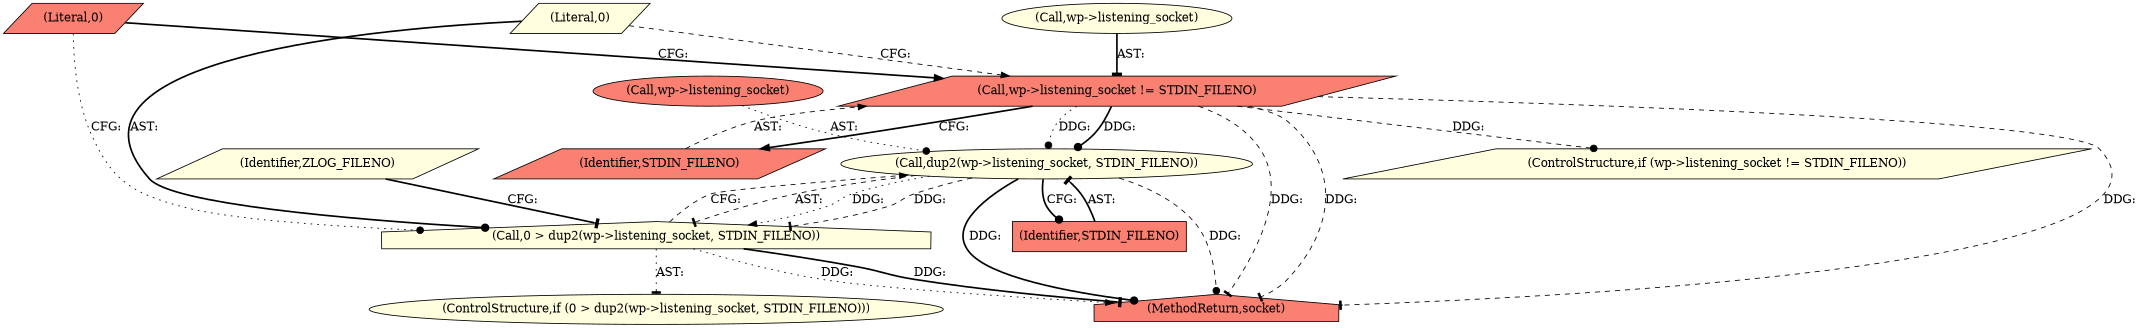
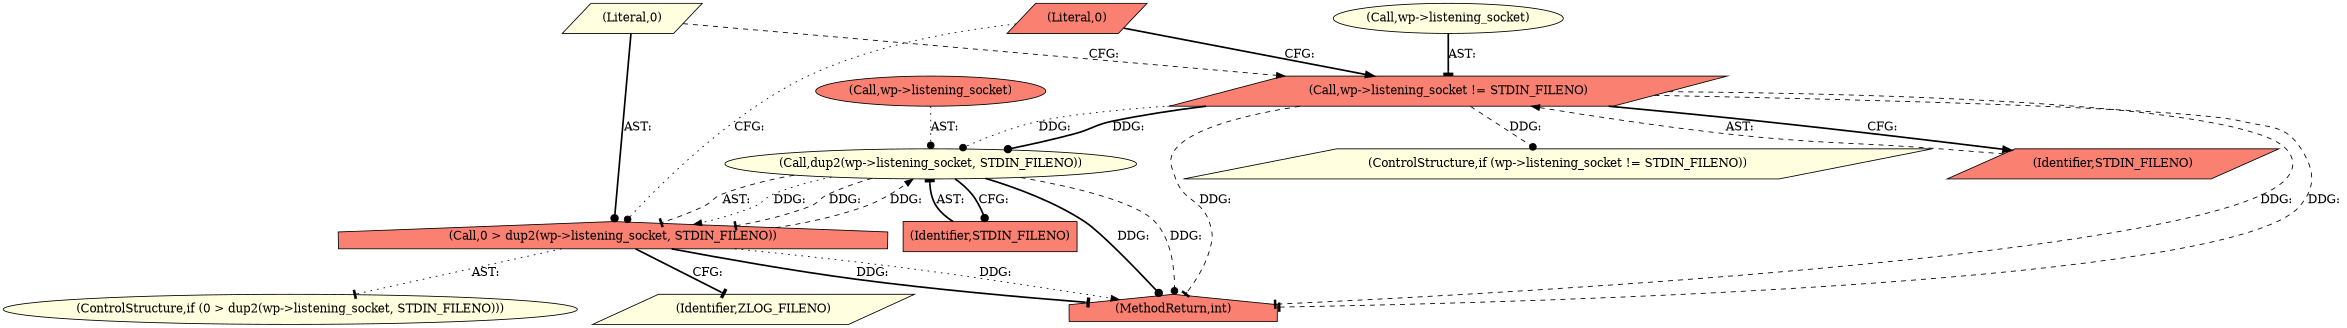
  digraph {
    node [fillcolor=salmon shape=parallelogram style=filled]
    edge [arrowhead=tee style=dashed]
    n1 [fillcolor=lightyellow label="(Call,dup2(wp->listening_socket, STDIN_FILENO))" shape=ellipse]
-   n2 [fillcolor=lightyellow label="(Call,0 > dup2(wp->listening_socket, STDIN_FILENO))" shape=house]
+   n2 [label="(Call,0 > dup2(wp->listening_socket, STDIN_FILENO))" shape=house]
    n3 [label="(Identifier,STDIN_FILENO)" shape=box]
-   n4 [label="(MethodReturn,socket)" shape=house]
+   n4 [label="(MethodReturn,int)" shape=house]
    n5 [fillcolor=lightyellow label="(ControlStructure,if (0 > dup2(wp->listening_socket, STDIN_FILENO)))" shape=ellipse]
    n6 [label="(Call,wp->listening_socket != STDIN_FILENO)"]
    n7 [fillcolor=lightyellow label="(ControlStructure,if (wp->listening_socket != STDIN_FILENO))"]
    n8 [label="(Identifier,STDIN_FILENO)"]
    n9 [fillcolor=lightyellow label="(Call,wp->listening_socket)" shape=ellipse]
    n10 [label="(Literal,0)"]
    n11 [fillcolor=lightyellow label="(Literal,0)"]
    n12 [fillcolor=lightyellow label="(Identifier,ZLOG_FILENO)"]
    n13 [label="(Call,wp->listening_socket)" shape=ellipse]
    n1 -> n2 [label="AST: "]
    n1 -> n2 [arrowhead=normal label="DDG: " style=dotted]
    n1 -> n2 [label="DDG: "]
    n1 -> n3 [arrowhead=dot label="CFG: " style=bold]
    n1 -> n4 [arrowhead=dot label="DDG: " style=bold]
    n1 -> n4 [arrowhead=dot label="DDG: "]
-   n2 -> n1 [arrowhead=normal label="CFG: "]
+   n2 -> n1 [arrowhead=normal label="DDG: "]
    n2 -> n4 [arrowhead=normal label="DDG: " style=dotted]
    n2 -> n4 [label="DDG: " style=bold]
    n2 -> n5 [label="AST: " style=dotted]
    n3 -> n1 [label="AST: " style=bold]
    n6 -> n1 [arrowhead=dot label="DDG: " style=dotted]
    n6 -> n1 [arrowhead=dot label="DDG: " style=bold]
    n6 -> n4 [label="DDG: "]
    n6 -> n4 [label="DDG: "]
    n6 -> n4 [label="DDG: "]
    n6 -> n7 [arrowhead=dot label="DDG: "]
    n6 -> n8 [arrowhead=normal label="CFG: " style=bold]
    n8 -> n6 [arrowhead=normal label="AST: "]
    n9 -> n6 [label="AST: " style=bold]
    n10 -> n2 [arrowhead=dot label="CFG: " style=dotted]
    n10 -> n6 [arrowhead=normal label="CFG: " style=bold]
    n11 -> n2 [arrowhead=dot label="AST: " style=bold]
    n11 -> n6 [arrowhead=normal label="CFG: "]
-   n12 -> n2 [label="CFG: " style=bold]
+   n2 -> n12 [label="CFG: " style=bold]
    n13 -> n1 [arrowhead=dot label="AST: " style=dotted]
  }
